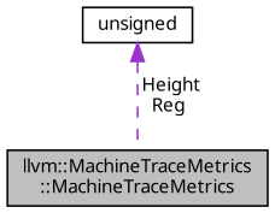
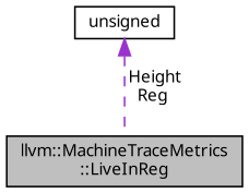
  digraph {
    fontname="Noto Sans"
    node [color=black fontname="Noto Sans" fontsize=10 shape=box]
-   n1 [fillcolor=grey75 fontcolor=black height=0.2 label="llvm::MachineTraceMetrics\l::MachineTraceMetrics" style=filled width=0.4]
+   n1 [fillcolor=grey75 fontcolor=black height=0.2 label="llvm::MachineTraceMetrics\l::LiveInReg" style=filled width=0.4]
    n2 [height=0.2 label=unsigned width=0.4]
    n2 -> n1 [color=darkorchid3 dir=back fontname="Noto Sans" fontsize=10 label=" Height\nReg" labelfontname=Helvetica labelfontsize=10 style=dashed]
  }
